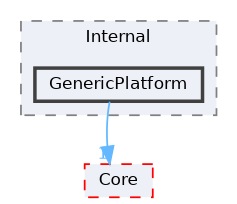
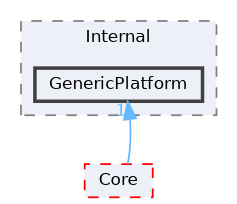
  digraph {
    compound=true
    node [fillcolor="#edf0f7" fontname=Helvetica fontsize=10 shape=box]
    n1 [color=grey25 height=0.2 label=GenericPlatform style="filled,bold" width=0.4]
    n2 [color=red height=0.2 label=Core style="filled,dashed" width=0.4]
    subgraph cluster_1 {
      bgcolor="#edf0f7"
      fontname=Helvetica
      fontsize=10
      label=Internal
      pencolor=grey50
      style="filled,dashed"
      n1
    }
-   n1 -> n2 [color=steelblue1 fontcolor=steelblue1 fontname=Helvetica fontsize=10 headlabel=1 labeldistance=1.5 labelfontname=Helvetica labelfontsize=10]
+   n2 -> n1 [color=steelblue1 fontcolor=steelblue1 fontname=Helvetica fontsize=10 headlabel=1 labeldistance=1.5 labelfontname=Helvetica labelfontsize=10]
  }
